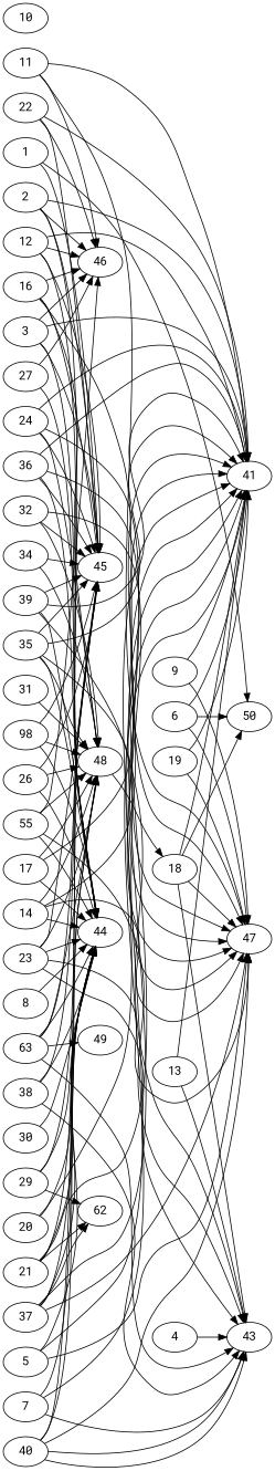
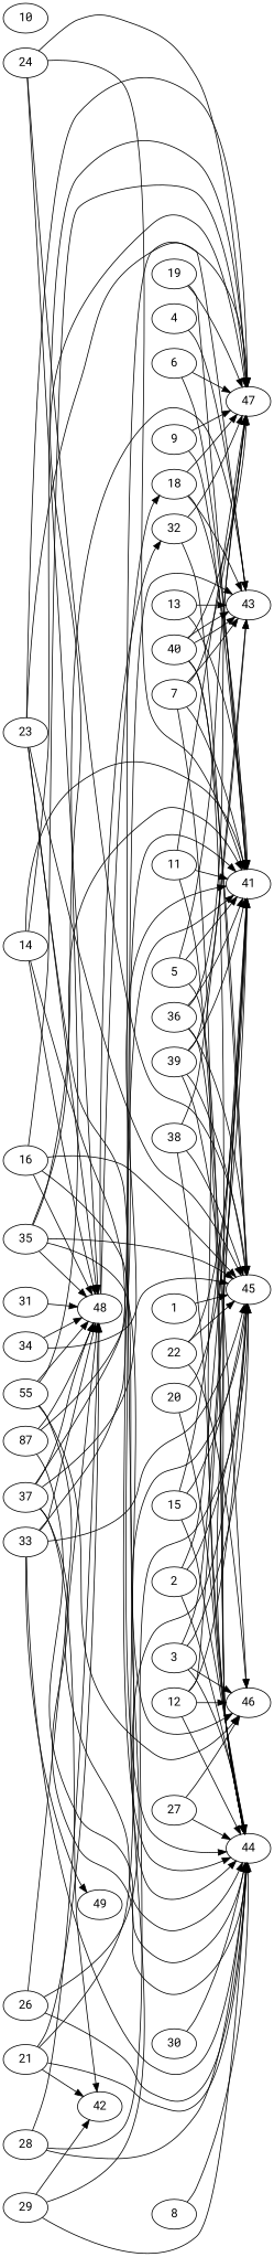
  digraph {
    fontname="Roboto Mono"
    rankdir=LR
    node [alpha=0.15 fontname="Roboto Mono"]
    edge [fontname="Roboto Mono"]
    1 [alpha=0.08 expect_size=2636249874435683]
    45 [expect_size=1127748096737742422016]
-   50 [alpha=0.12 expect_size=1588336940312638464]
    46 [alpha=0.02 expect_size=1753962610724870400]
    2 [alpha=0.12 expect_size=188607452402890304]
    41 [alpha=0.18 expect_size=21706406667114272]
    44 [alpha=0.16 expect_size=8960429049629206]
    3 [alpha=0.19 expect_size=89840393289083600]
    4 [alpha=0.11 expect_size=244742744253047168]
    43 [alpha=0.07 expect_size=20701125467148064]
    5 [alpha=0.18 expect_size=723577395239486226432]
    47 [alpha=0.17 expect_size=143767851808639104]
    6 [alpha=0.14 expect_size=10390874771591324]
    7 [alpha=0.02 expect_size=23370886707086140]
    8 [alpha=0.05 expect_size=821347039184892]
    9 [alpha=0.13 expect_size=203153949367776313344]
    10 [alpha=0.09 expect_size=235598770724395616]
    11 [alpha=0.17 expect_size=189255698835220928]
    12 [alpha=0.07 expect_size=35058716456742972]
    13 [alpha=0.10 expect_size=12039742518460416000]
    14 [alpha=0.10 expect_size=1184138737764223942656]
    48 [alpha=0.16 expect_size=937955241719190519808]
    18 [alpha=0.02 expect_size=1429728468399105769472]
+   15 [alpha=0.08 expect_size=89273185806569177088]
    16 [alpha=0.13 expect_size=96662841756366448]
-   17 [alpha=0.04 expect_size=1704338901150178738176]
+   17 [alpha=0.04 expect_size=1704338901150178738176 label=87]
    19 [alpha=0.18 expect_size=704703523113759]
    20 [alpha=0.01 expect_size=1812664200372259127296]
    21 [alpha=0.20 expect_size=2949579984485376]
-   42 [alpha=0.10 expect_size=458267686471804649472 label=62]
+   42 [alpha=0.10 expect_size=458267686471804649472]
    22 [alpha=0.13 expect_size=7461705737889769]
    23 [expect_size=346387243424968343552]
    24 [alpha=0.05 expect_size=311793129034055040]
    n34 [alpha=0.14 expect_size=2042444799162638592 label=55]
    26 [alpha=0.11 expect_size=65193138690831400]
    27 [alpha=0.19 expect_size=751164946428844]
-   28 [alpha=0.04 expect_size=2600873474271461376 label=98]
+   28 [alpha=0.04 expect_size=2600873474271461376]
    29 [alpha=0.13 expect_size=102117453681144102912]
    30 [alpha=0.14 expect_size=138443777911658192]
    31 [alpha=0.03 expect_size=18021108003593104]
    32 [expect_size=2562944986592534528]
-   33 [alpha=0.19 expect_size=26233314816044884 label=63]
+   33 [alpha=0.19 expect_size=26233314816044884]
    49 [alpha=0.19 expect_size=4309720397677458]
    34 [alpha=0.17 expect_size=1314749136329106259968]
    35 [alpha=0.18 expect_size=59673301109912592]
    36 [alpha=0.00 expect_size=857436466859189731328]
    37 [alpha=0.11 expect_size=181637947842197632]
    38 [expect_size=2978711766802745344]
    39 [alpha=0.02 expect_size=35348323269831819264]
    40 [alpha=0.05 expect_size=467000303915955840]
    1 -> 45
-   1 -> 50
    2 -> 45
-   2 -> 46
    2 -> 41
    2 -> 44
    3 -> 45
    3 -> 46
    3 -> 41
    3 -> 44
    4 -> 43
    5 -> 41
    5 -> 44
    5 -> 47
-   6 -> 50
    6 -> 41
    6 -> 47
    7 -> 41
    7 -> 44
    7 -> 43
+   7 -> 47
    8 -> 44
    9 -> 41
    9 -> 47
    11 -> 46
    11 -> 41
    11 -> 47
    12 -> 45
    12 -> 46
    12 -> 41
    12 -> 44
    13 -> 41
    13 -> 43
    14 -> 41
    14 -> 44
    14 -> 47
    14 -> 48
    48 -> 18
-   18 -> 50
    18 -> 41
    18 -> 43
    18 -> 47
+   15 -> 45
+   15 -> 41
+   15 -> 44
    16 -> 45
    16 -> 46
    16 -> 47
    16 -> 48
    17 -> 41
    17 -> 44
    17 -> 48
    19 -> 41
    19 -> 47
    20 -> 41
    20 -> 44
    21 -> 41
    21 -> 44
    21 -> 48
    21 -> 42
    22 -> 45
    22 -> 46
    22 -> 41
    23 -> 45
    23 -> 44
    23 -> 43
    23 -> 47
    23 -> 48
    24 -> 45
    24 -> 41
    24 -> 47
    24 -> 48
    n34 -> 46
    n34 -> 44
    n34 -> 43
    n34 -> 48
    26 -> 45
    26 -> 44
    26 -> 48
    27 -> 46
    27 -> 44
    28 -> 45
    28 -> 44
    28 -> 48
    29 -> 45
    29 -> 44
    29 -> 42
    30 -> 44
    31 -> 48
    32 -> 45
    32 -> 47
-   32 -> 48
+   48 -> 32
    33 -> 45
    33 -> 44
    33 -> 43
    33 -> 48
    33 -> 49
    34 -> 45
    34 -> 48
    35 -> 45
    35 -> 41
    35 -> 44
    35 -> 47
    35 -> 48
    36 -> 45
    36 -> 41
    36 -> 44
    36 -> 47
    37 -> 41
    37 -> 44
    37 -> 47
    37 -> 48
    37 -> 42
    38 -> 45
    38 -> 44
    38 -> 43
    39 -> 45
    39 -> 41
    39 -> 44
    39 -> 43
    40 -> 45
    40 -> 44
    40 -> 43
    40 -> 43
    40 -> 47
  }
